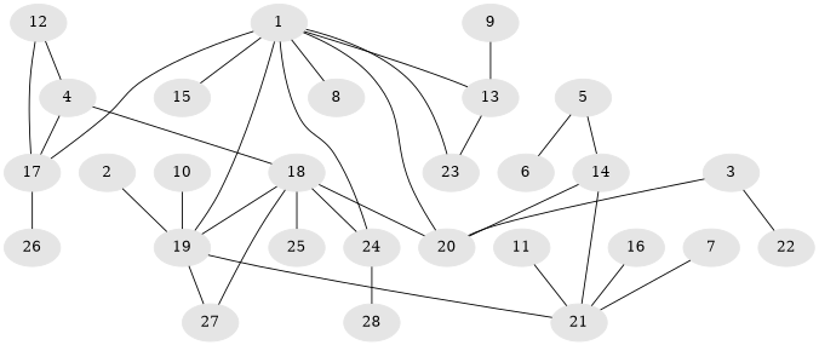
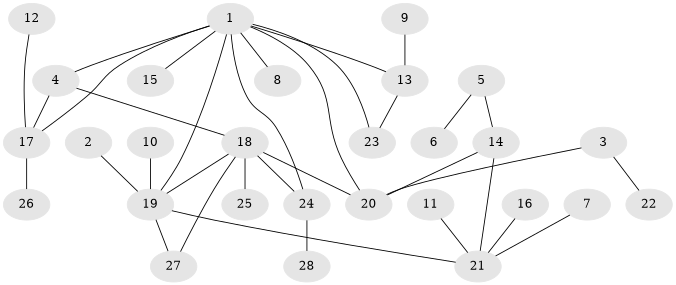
  graph {
    node [color=gray90 style=filled]
    edge [weight=1.0]
    1
    4
    8
    13
    15
    17
    19
    20
    23
    24
    18
    26
    21
    27
    28
    2
    3
    22
    25
    5
    6
    14
    7
    9
    10
    11
    12
    16
-   12 -- 4
+   1 -- 4
    1 -- 8
    1 -- 13
    1 -- 15
    1 -- 17
    1 -- 19
    1 -- 20
    1 -- 23
    1 -- 24
    4 -- 17
    4 -- 18
    13 -- 23
    17 -- 26
    19 -- 21
    19 -- 27
    24 -- 28
    18 -- 19 [weight=2.0]
    18 -- 20
    18 -- 24
    18 -- 27
    18 -- 25
    2 -- 19
    3 -- 20
    3 -- 22
    5 -- 6
    5 -- 14
    14 -- 20
    14 -- 21
    7 -- 21
    9 -- 13
    10 -- 19
    11 -- 21
    12 -- 17
    16 -- 21
  }
